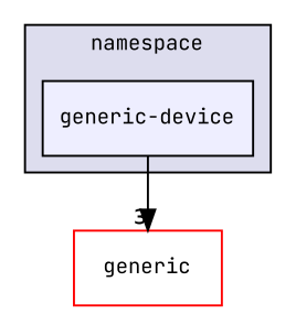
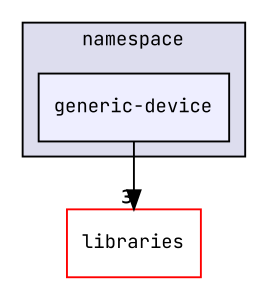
  digraph {
    compound=true
    fontname="JetBrains Mono"
    node [fontname="JetBrains Mono" fontsize=10 shape=box style=filled]
    n1 [fillcolor="#eeeeff" label="generic-device" pencolor=black]
-   n2 [color=red fillcolor=white label=generic]
+   n2 [color=red fillcolor=white label=libraries]
    subgraph cluster_1 {
      bgcolor="#ddddee"
      fontsize=10
      label=namespace
      pencolor=black
      n1
    }
    n1 -> n2 [headlabel=3 labeldistance=1.5 labelfontname=Helvetica labelfontsize=10 fontname="JetBrains Mono"]
  }
